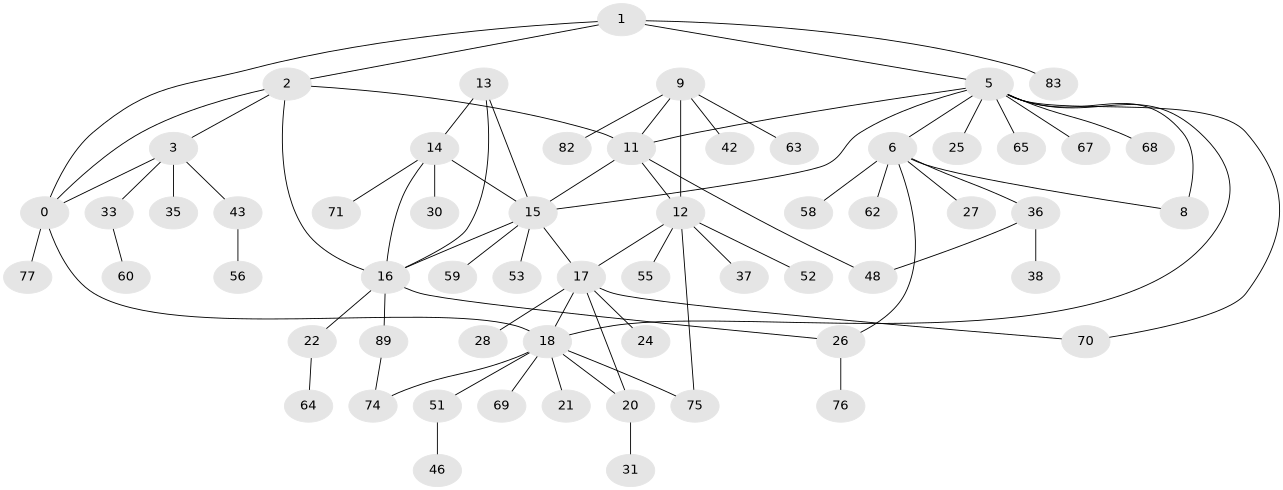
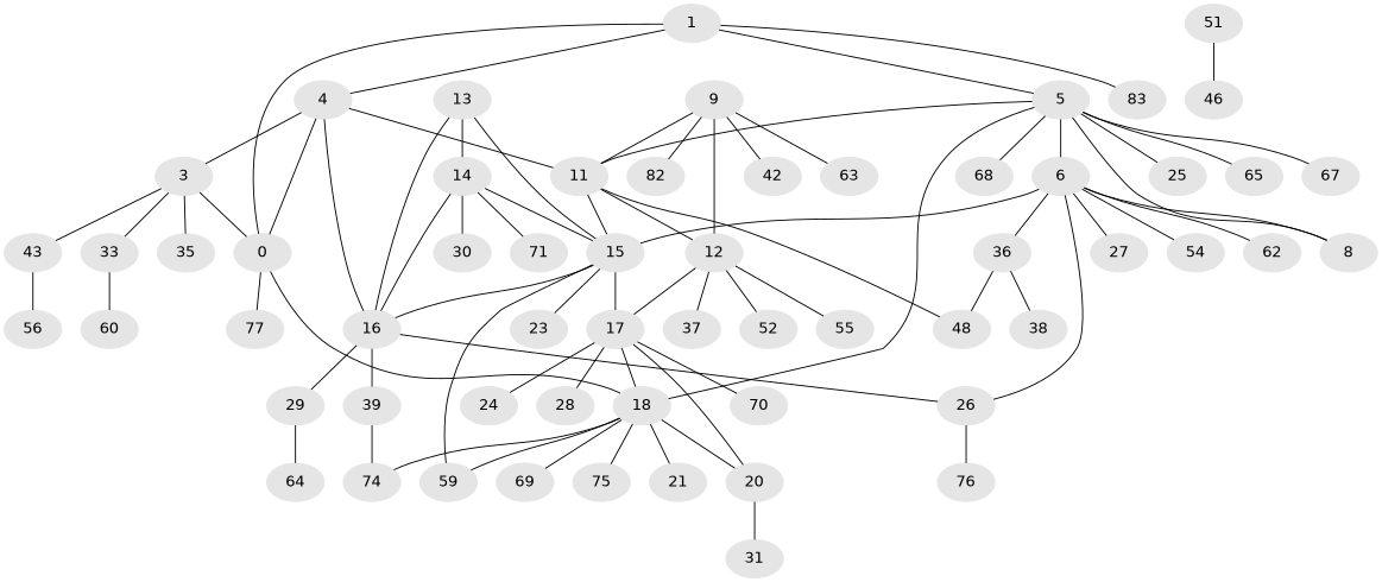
  graph {
    fontname="DejaVu Sans"
    node [color=gray90 fontname="DejaVu Sans" style=filled]
    edge [fontname="DejaVu Sans"]
    1 [super="+80"]
-   2 [super="+81"]
+   2 [super="+81" label=4]
    n3 [label=0 super="+41"]
    5 [super="+7"]
    83
    3 [super="+72"]
    11 [super="+49"]
    16 [super="+79"]
    33 [super="+73"]
    35
    43
    18 [super="+40"]
    77
    6 [super="+50"]
    8 [super="+44"]
    25
    65
    67
    68
    70 [super="+78"]
    15 [super="+57"]
    12 [super="+47"]
    48 [super="+61"]
    26 [super="+54"]
-   22
-   39 [label=89]
+   22 [label=29]
+   39
    60
    56
    75
    20 [super="+34"]
    21 [super="+29"]
    51
    69
    74
    27
    36
-   58
+   58 [label=54]
    62
    17 [super="+19"]
-   53 [super="+66"]
+   53 [super="+66" label=23]
    59
    76
    38
    9 [super="+10"]
    42
    63
    82
    37
    52
    55
    24
    28 [super="+45"]
    13 [super="+32"]
    14 [super="+23"]
    30
    71
    64
    31
    46
    1 -- 2
    1 -- n3
    1 -- 5
    1 -- 83
    2 -- n3
    2 -- 3
    2 -- 11
    2 -- 16
    n3 -- 18
    n3 -- 77
    5 -- 11
    5 -- 18
    5 -- 6 [weight=2]
    5 -- 8 [weight=2]
    5 -- 25
    5 -- 65
    5 -- 67
    5 -- 68
-   5 -- 70
    3 -- n3
    3 -- 33
    3 -- 35
    3 -- 43
    11 -- 15
    11 -- 12
    11 -- 48
    16 -- 26
    16 -- 22
    16 -- 39
    33 -- 60
    43 -- 56
    18 -- 75
    18 -- 20
    18 -- 21
-   18 -- 51
+   18 -- 59
    18 -- 69
    18 -- 74
    6 -- 8
-   5 -- 15
+   6 -- 15
    6 -- 26
    6 -- 27
    6 -- 36
    6 -- 58
    6 -- 62
    15 -- 16
    15 -- 17
    15 -- 53
    15 -- 59
-   12 -- 75
    12 -- 17
    12 -- 37
    12 -- 52
    12 -- 55
    26 -- 76
    22 -- 64
    39 -- 74
    20 -- 31
    51 -- 46
    36 -- 48
    36 -- 38
    17 -- 18 [weight=2]
    17 -- 70
    17 -- 20 [weight=2]
    17 -- 24
    17 -- 28
    9 -- 11 [weight=2]
    9 -- 12 [weight=2]
    9 -- 42
    9 -- 63
    9 -- 82
    13 -- 16
    13 -- 15
    13 -- 14
    14 -- 16
    14 -- 15
    14 -- 30
    14 -- 71
  }
